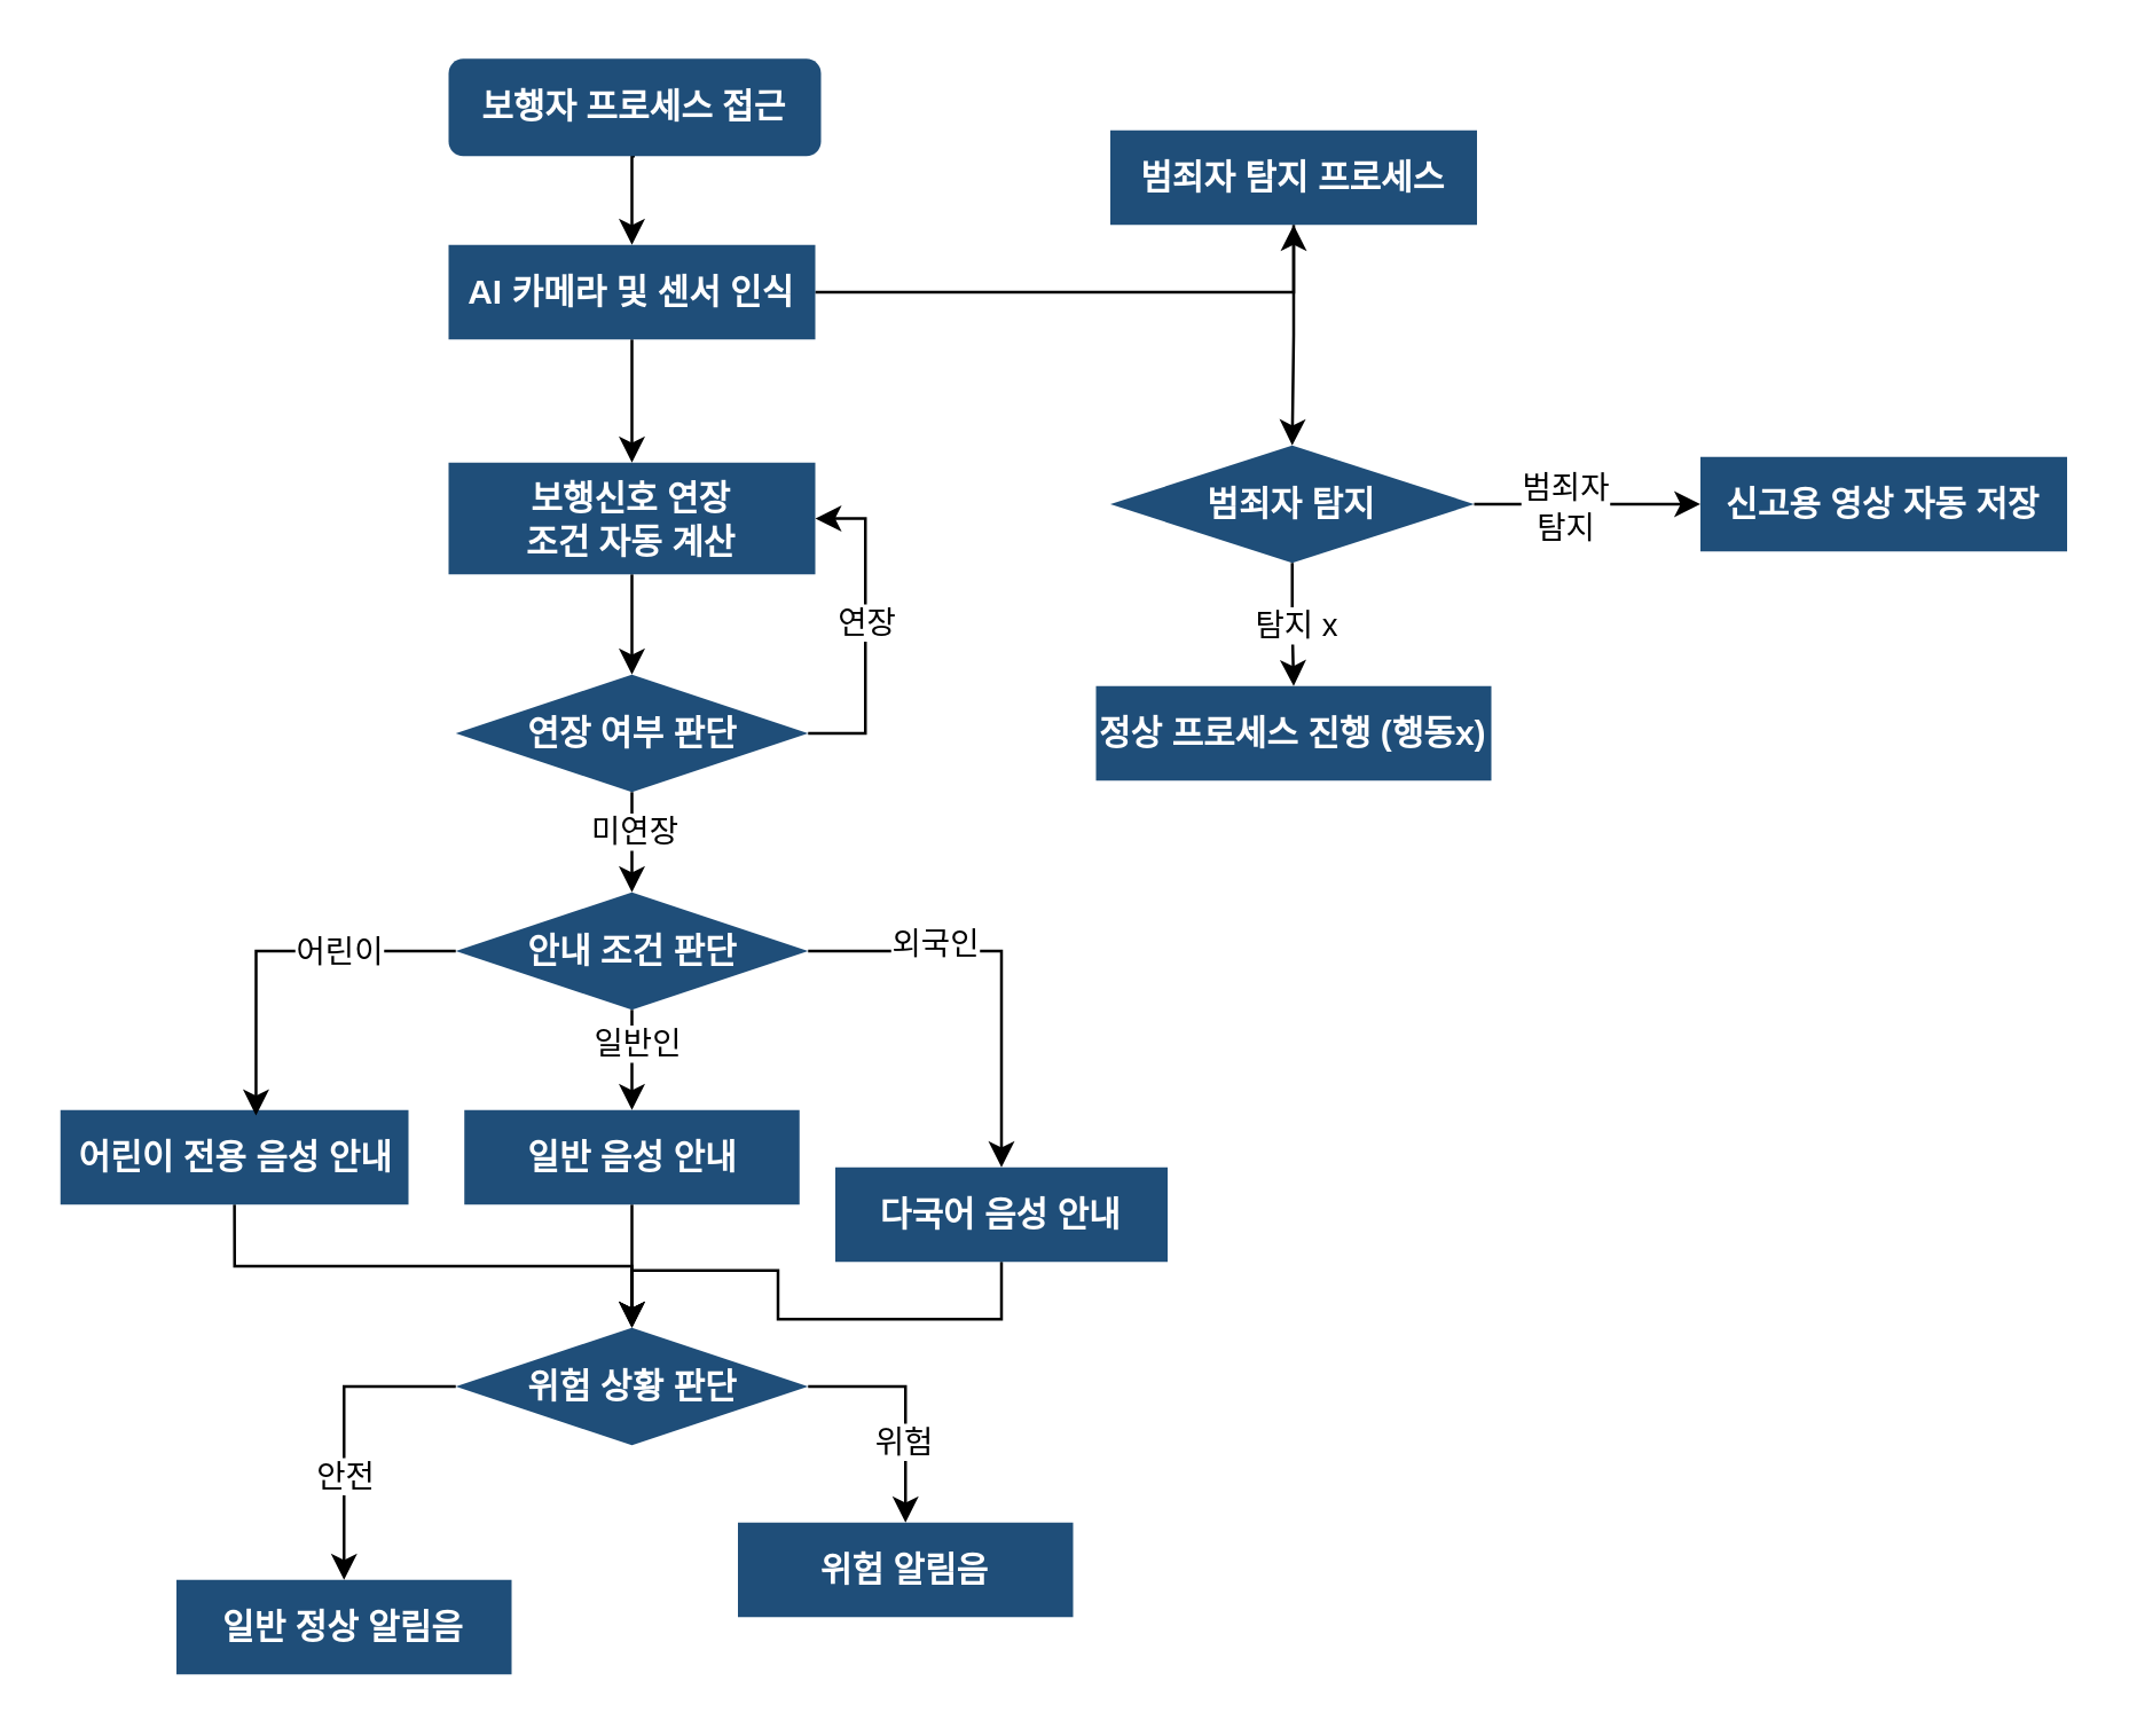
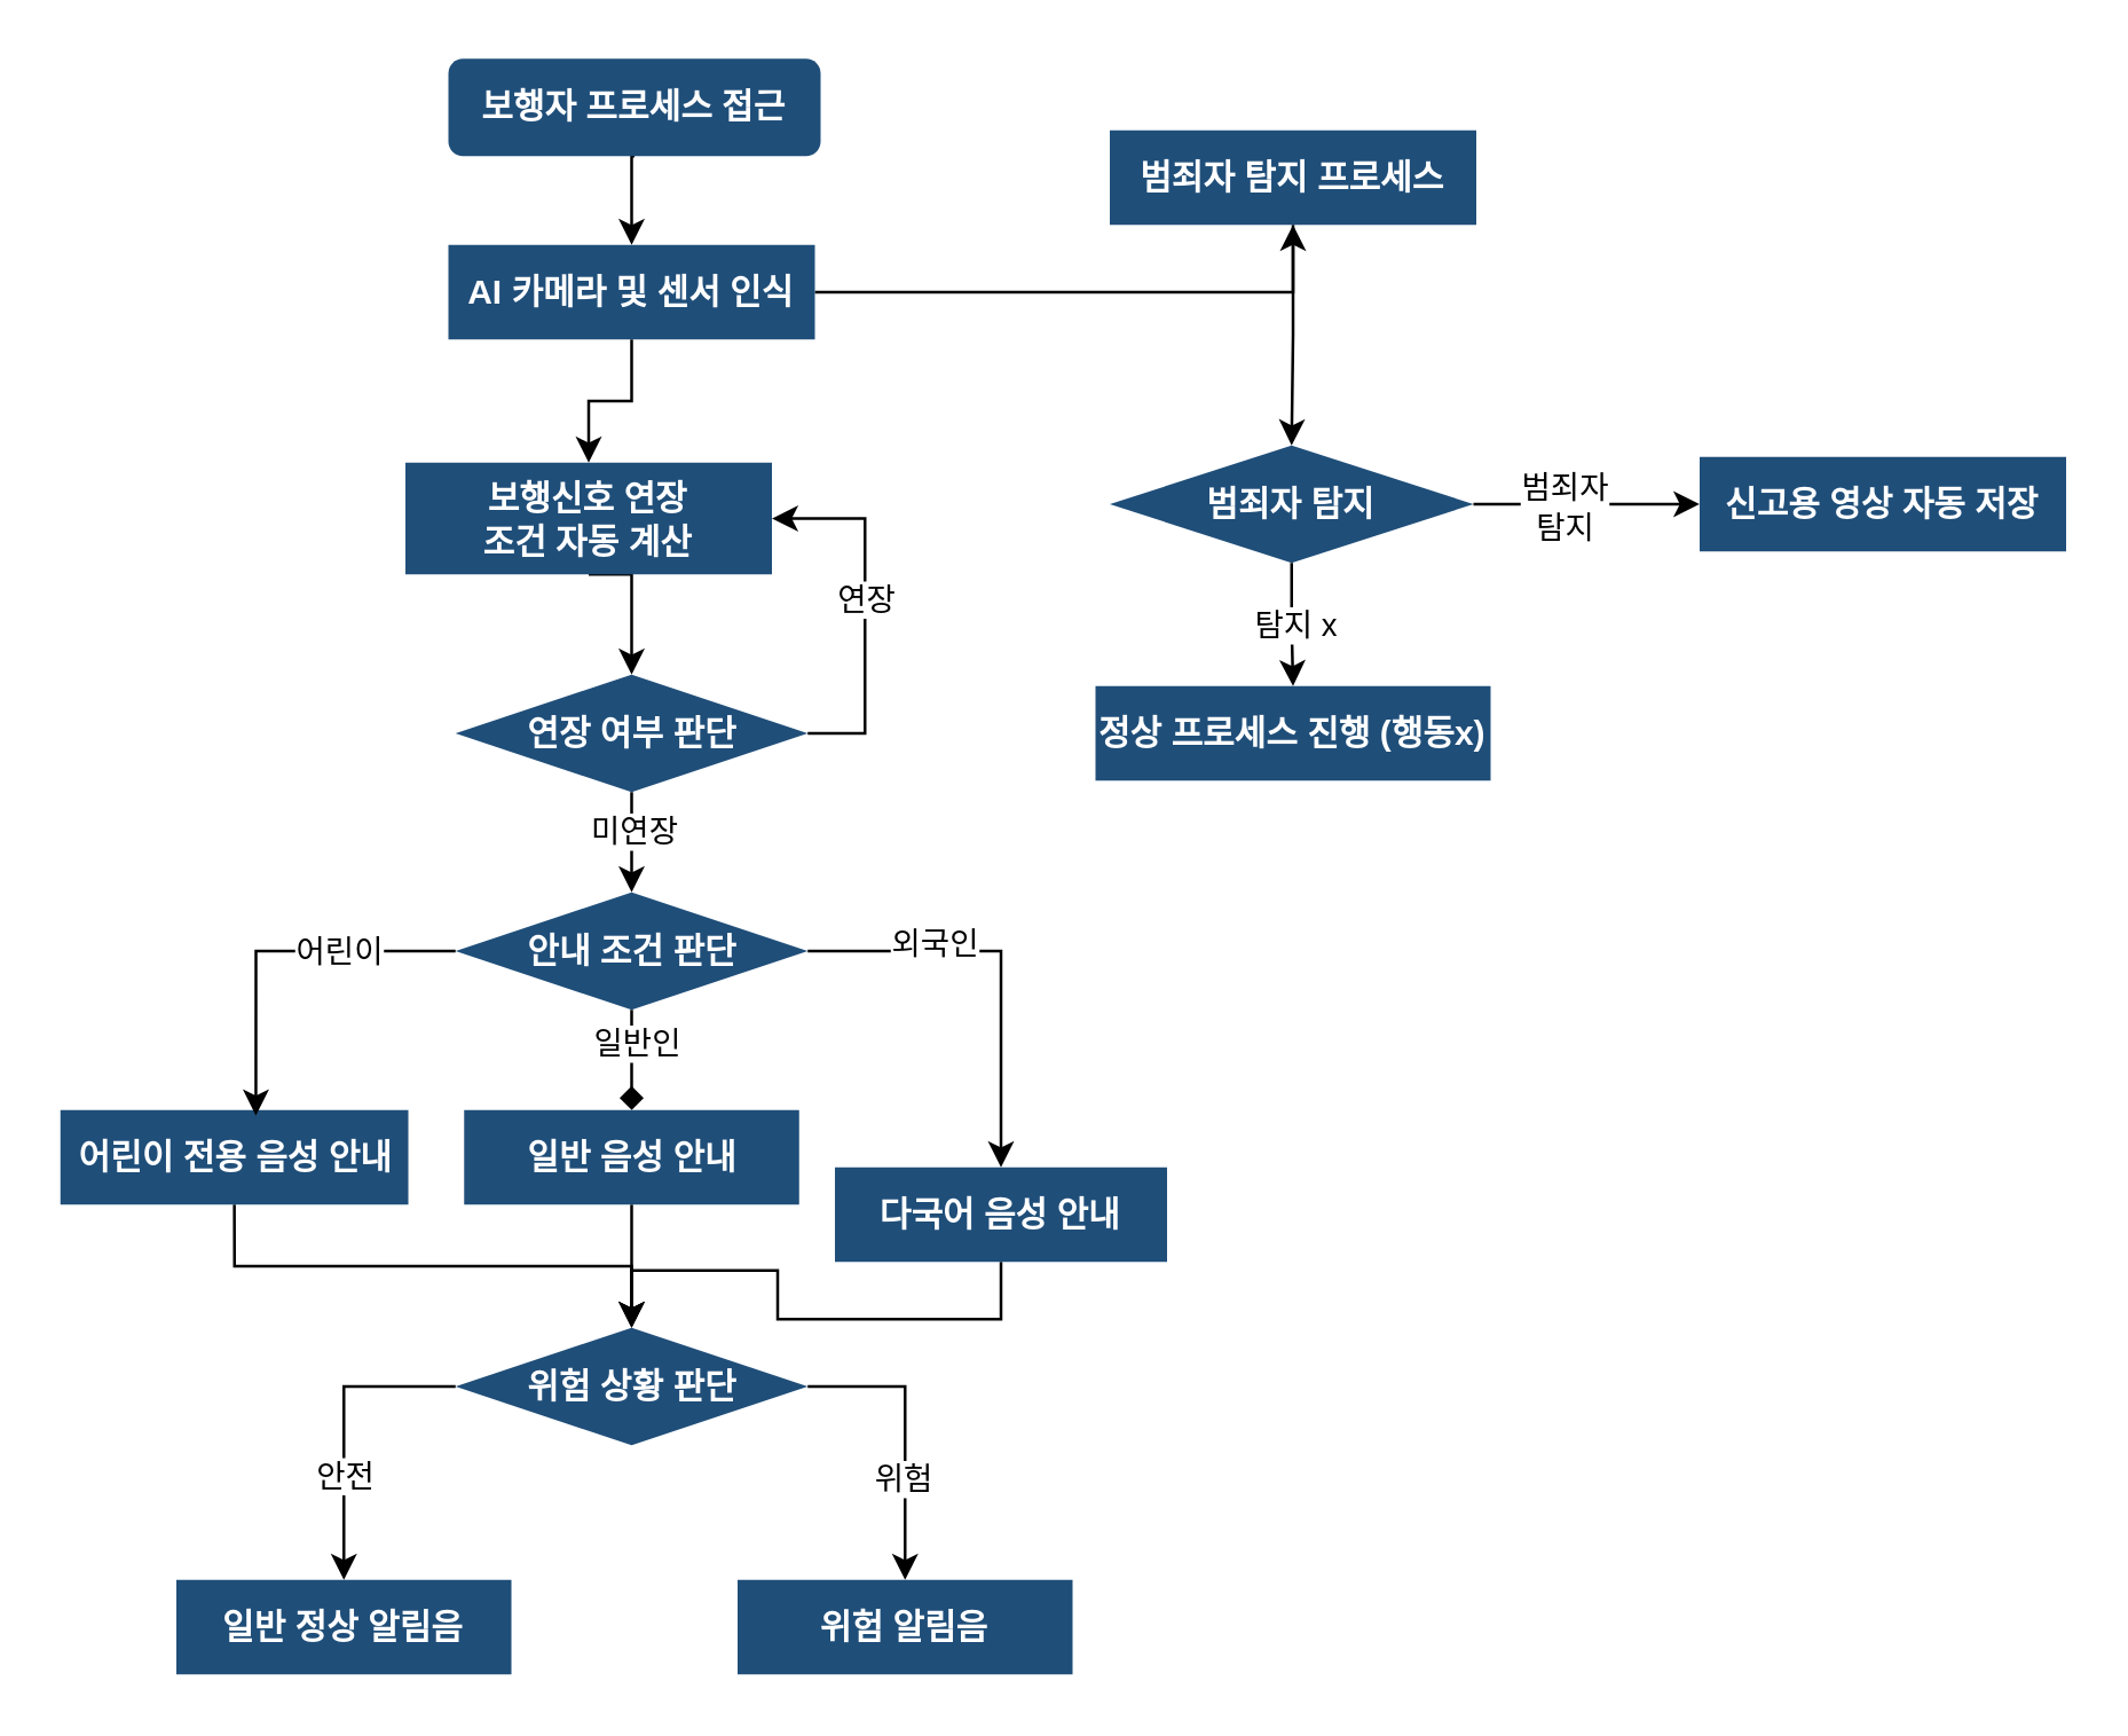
  <mxCell id="0" />
  <mxCell id="1" parent="0" />
  <mxCell id="2" style="edgeStyle=orthogonalEdgeStyle;rounded=0;orthogonalLoop=1;jettySize=auto;html=1;exitX=0.5;exitY=1;exitDx=0;exitDy=0;entryX=0.5;entryY=0;entryDx=0;entryDy=0;" edge="1" parent="1" source="3" target="6"><mxGeometry relative="1" as="geometry" /></mxCell>
  <mxCell id="3" value="&lt;font face=&quot;Helvetica&quot; style=&quot;color: rgb(255, 255, 255);&quot;&gt;&lt;b style=&quot;&quot;&gt;보행자 프로세스 접근&lt;/b&gt;&lt;/font&gt;" style="rounded=1;whiteSpace=wrap;html=1;fillColor=#1F4E79;strokeColor=none;" vertex="1" parent="1"><mxGeometry x="156" y="20" width="130" height="34" as="geometry" /></mxCell>
  <mxCell id="4" style="edgeStyle=orthogonalEdgeStyle;rounded=0;orthogonalLoop=1;jettySize=auto;html=1;exitX=0.5;exitY=1;exitDx=0;exitDy=0;entryX=0.5;entryY=0;entryDx=0;entryDy=0;" edge="1" parent="1" source="6" target="8"><mxGeometry relative="1" as="geometry" /></mxCell>
  <mxCell id="5" style="edgeStyle=orthogonalEdgeStyle;rounded=0;orthogonalLoop=1;jettySize=auto;html=1;exitX=1;exitY=0.5;exitDx=0;exitDy=0;" edge="1" parent="1" source="6" target="10"><mxGeometry relative="1" as="geometry" /></mxCell>
  <mxCell id="6" value="&lt;font style=&quot;color: rgb(255, 255, 255);&quot;&gt;&lt;b&gt;AI 카메라 및 센서 인식&lt;/b&gt;&lt;/font&gt;" style="rounded=0;whiteSpace=wrap;html=1;strokeColor=none;fillColor=#1F4E79;" vertex="1" parent="1"><mxGeometry x="156" y="85" width="128" height="33" as="geometry" /></mxCell>
  <mxCell id="7" style="edgeStyle=orthogonalEdgeStyle;rounded=0;orthogonalLoop=1;jettySize=auto;html=1;exitX=0.5;exitY=1;exitDx=0;exitDy=0;entryX=0.5;entryY=0;entryDx=0;entryDy=0;" edge="1" parent="1" source="8" target="15"><mxGeometry relative="1" as="geometry" /></mxCell>
- <mxCell id="8" value="&lt;font style=&quot;color: rgb(255, 255, 255);&quot;&gt;&lt;b&gt;보행신호 연장&lt;/b&gt;&lt;/font&gt;&lt;div&gt;&lt;font style=&quot;color: rgb(255, 255, 255);&quot;&gt;&lt;b&gt;조건 자동 계산&lt;/b&gt;&lt;/font&gt;&lt;/div&gt;" style="rounded=0;whiteSpace=wrap;html=1;strokeColor=none;fillColor=#1F4E79;" vertex="1" parent="1"><mxGeometry x="156" y="161" width="128" height="39" as="geometry" /></mxCell>
+ <mxCell id="8" value="&lt;font style=&quot;color: rgb(255, 255, 255);&quot;&gt;&lt;b&gt;보행신호 연장&lt;/b&gt;&lt;/font&gt;&lt;div&gt;&lt;font style=&quot;color: rgb(255, 255, 255);&quot;&gt;&lt;b&gt;조건 자동 계산&lt;/b&gt;&lt;/font&gt;&lt;/div&gt;" style="rounded=0;whiteSpace=wrap;html=1;strokeColor=none;fillColor=#1F4E79;" vertex="1" parent="1"><mxGeometry x="141" y="161" width="128" height="39" as="geometry" /></mxCell>
  <mxCell id="9" style="edgeStyle=orthogonalEdgeStyle;rounded=0;orthogonalLoop=1;jettySize=auto;html=1;exitX=0.5;exitY=1;exitDx=0;exitDy=0;" edge="1" parent="1" source="10" target="20"><mxGeometry relative="1" as="geometry" /></mxCell>
  <mxCell id="10" value="&lt;font style=&quot;color: rgb(255, 255, 255);&quot;&gt;&lt;b&gt;범죄자 탐지 프로세스&lt;/b&gt;&lt;/font&gt;" style="rounded=0;whiteSpace=wrap;html=1;strokeColor=none;fillColor=#1F4E79;" vertex="1" parent="1"><mxGeometry x="387" y="45" width="128" height="33" as="geometry" /></mxCell>
  <mxCell id="11" style="edgeStyle=orthogonalEdgeStyle;rounded=0;orthogonalLoop=1;jettySize=auto;html=1;exitX=0.5;exitY=1;exitDx=0;exitDy=0;" edge="1" parent="1" source="15" target="27"><mxGeometry relative="1" as="geometry" /></mxCell>
  <mxCell id="12" value="미연장" style="edgeLabel;html=1;align=center;verticalAlign=middle;resizable=0;points=[];" vertex="1" connectable="0" parent="11"><mxGeometry x="-0.426" relative="1" as="geometry"><mxPoint as="offset" /></mxGeometry></mxCell>
  <mxCell id="13" style="edgeStyle=orthogonalEdgeStyle;rounded=0;orthogonalLoop=1;jettySize=auto;html=1;exitX=1;exitY=0.5;exitDx=0;exitDy=0;entryX=1;entryY=0.5;entryDx=0;entryDy=0;" edge="1" parent="1" source="15" target="8"><mxGeometry relative="1" as="geometry" /></mxCell>
  <mxCell id="14" value="연장" style="edgeLabel;html=1;align=center;verticalAlign=middle;resizable=0;points=[];" vertex="1" connectable="0" parent="13"><mxGeometry x="0.049" relative="1" as="geometry"><mxPoint as="offset" /></mxGeometry></mxCell>
  <mxCell id="15" value="&lt;font style=&quot;color: rgb(255, 255, 255);&quot;&gt;&lt;b&gt;연장 여부 판단&lt;/b&gt;&lt;/font&gt;" style="rhombus;whiteSpace=wrap;html=1;strokeColor=none;fillColor=#1F4E79;" vertex="1" parent="1"><mxGeometry x="158.5" y="235" width="123" height="41" as="geometry" /></mxCell>
  <mxCell id="16" style="edgeStyle=orthogonalEdgeStyle;rounded=0;orthogonalLoop=1;jettySize=auto;html=1;exitX=0.5;exitY=1;exitDx=0;exitDy=0;entryX=0.5;entryY=0;entryDx=0;entryDy=0;" edge="1" parent="1" source="20" target="22"><mxGeometry relative="1" as="geometry" /></mxCell>
  <mxCell id="17" value="탐지 x" style="edgeLabel;html=1;align=center;verticalAlign=middle;resizable=0;points=[];" vertex="1" connectable="0" parent="16"><mxGeometry x="-0.056" y="1" relative="1" as="geometry"><mxPoint as="offset" /></mxGeometry></mxCell>
  <mxCell id="18" style="edgeStyle=orthogonalEdgeStyle;rounded=0;orthogonalLoop=1;jettySize=auto;html=1;exitX=1;exitY=0.5;exitDx=0;exitDy=0;entryX=0;entryY=0.5;entryDx=0;entryDy=0;" edge="1" parent="1" source="20" target="21"><mxGeometry relative="1" as="geometry" /></mxCell>
  <mxCell id="19" value="범죄자&lt;br&gt;탐지" style="edgeLabel;html=1;align=center;verticalAlign=middle;resizable=0;points=[];" vertex="1" connectable="0" parent="18"><mxGeometry x="-0.216" y="-1" relative="1" as="geometry"><mxPoint as="offset" /></mxGeometry></mxCell>
  <mxCell id="20" value="&lt;font style=&quot;color: rgb(255, 255, 255);&quot;&gt;&lt;b&gt;범죄자 탐지&lt;/b&gt;&lt;/font&gt;" style="rhombus;whiteSpace=wrap;html=1;strokeColor=none;fillColor=#1F4E79;" vertex="1" parent="1"><mxGeometry x="387" y="155" width="127" height="41" as="geometry" /></mxCell>
  <mxCell id="21" value="&lt;font style=&quot;color: rgb(255, 255, 255);&quot;&gt;&lt;b&gt;신고용 영상 자동 저장&lt;/b&gt;&lt;/font&gt;" style="rounded=0;whiteSpace=wrap;html=1;strokeColor=none;fillColor=#1F4E79;" vertex="1" parent="1"><mxGeometry x="593" y="159" width="128" height="33" as="geometry" /></mxCell>
  <mxCell id="22" value="&lt;font style=&quot;color: rgb(255, 255, 255);&quot;&gt;&lt;b&gt;정상 프로세스 진행 (행동x)&lt;/b&gt;&lt;/font&gt;" style="rounded=0;whiteSpace=wrap;html=1;strokeColor=none;fillColor=#1F4E79;" vertex="1" parent="1"><mxGeometry x="382" y="239" width="138" height="33" as="geometry" /></mxCell>
- <mxCell id="23" style="edgeStyle=orthogonalEdgeStyle;rounded=0;orthogonalLoop=1;jettySize=auto;html=1;exitX=0.5;exitY=1;exitDx=0;exitDy=0;" edge="1" parent="1" source="27" target="31"><mxGeometry relative="1" as="geometry" /></mxCell>
+ <mxCell id="23" style="edgeStyle=orthogonalEdgeStyle;rounded=0;orthogonalLoop=1;jettySize=auto;html=1;exitX=0.5;exitY=1;exitDx=0;exitDy=0;endArrow=diamond;" edge="1" parent="1" source="27" target="31"><mxGeometry relative="1" as="geometry" /></mxCell>
  <mxCell id="24" value="일반인" style="edgeLabel;html=1;align=center;verticalAlign=middle;resizable=0;points=[];" vertex="1" connectable="0" parent="23"><mxGeometry x="-0.524" y="1" relative="1" as="geometry"><mxPoint as="offset" /></mxGeometry></mxCell>
  <mxCell id="25" style="edgeStyle=orthogonalEdgeStyle;rounded=0;orthogonalLoop=1;jettySize=auto;html=1;exitX=1;exitY=0.5;exitDx=0;exitDy=0;" edge="1" parent="1" source="27" target="33"><mxGeometry relative="1" as="geometry" /></mxCell>
  <mxCell id="26" value="외국인" style="edgeLabel;html=1;align=center;verticalAlign=middle;resizable=0;points=[];" vertex="1" connectable="0" parent="25"><mxGeometry x="-0.388" y="3" relative="1" as="geometry"><mxPoint as="offset" /></mxGeometry></mxCell>
  <mxCell id="27" value="&lt;font color=&quot;#ffffff&quot;&gt;&lt;b&gt;안내 조건 판단&lt;/b&gt;&lt;/font&gt;" style="rhombus;whiteSpace=wrap;html=1;strokeColor=none;fillColor=#1F4E79;" vertex="1" parent="1"><mxGeometry x="158.5" y="311" width="123" height="41" as="geometry" /></mxCell>
  <mxCell id="28" style="edgeStyle=orthogonalEdgeStyle;rounded=0;orthogonalLoop=1;jettySize=auto;html=1;exitX=0.5;exitY=1;exitDx=0;exitDy=0;" edge="1" parent="1" source="29" target="41"><mxGeometry relative="1" as="geometry" /></mxCell>
  <mxCell id="29" value="&lt;font style=&quot;color: rgb(255, 255, 255);&quot;&gt;&lt;b&gt;어린이 전용 음성 안내&lt;/b&gt;&lt;/font&gt;" style="rounded=0;whiteSpace=wrap;html=1;strokeColor=none;fillColor=#1F4E79;" vertex="1" parent="1"><mxGeometry x="20.5" y="387" width="121.5" height="33" as="geometry" /></mxCell>
  <mxCell id="30" style="edgeStyle=orthogonalEdgeStyle;rounded=0;orthogonalLoop=1;jettySize=auto;html=1;exitX=0.5;exitY=1;exitDx=0;exitDy=0;" edge="1" parent="1" source="31" target="41"><mxGeometry relative="1" as="geometry" /></mxCell>
  <mxCell id="31" value="&lt;font style=&quot;color: rgb(255, 255, 255);&quot;&gt;&lt;b&gt;일반 음성 안내&lt;/b&gt;&lt;/font&gt;" style="rounded=0;whiteSpace=wrap;html=1;strokeColor=none;fillColor=#1F4E79;" vertex="1" parent="1"><mxGeometry x="161.5" y="387" width="117" height="33" as="geometry" /></mxCell>
  <mxCell id="32" style="edgeStyle=orthogonalEdgeStyle;rounded=0;orthogonalLoop=1;jettySize=auto;html=1;exitX=0.5;exitY=1;exitDx=0;exitDy=0;" edge="1" parent="1" source="33" target="41"><mxGeometry relative="1" as="geometry" /></mxCell>
  <mxCell id="33" value="&lt;font style=&quot;color: rgb(255, 255, 255);&quot;&gt;&lt;b&gt;다국어 음성 안내&lt;/b&gt;&lt;/font&gt;" style="rounded=0;whiteSpace=wrap;html=1;strokeColor=none;fillColor=#1F4E79;" vertex="1" parent="1"><mxGeometry x="291" y="407" width="116" height="33" as="geometry" /></mxCell>
  <mxCell id="34" style="edgeStyle=orthogonalEdgeStyle;rounded=0;orthogonalLoop=1;jettySize=auto;html=1;exitX=0;exitY=0.5;exitDx=0;exitDy=0;entryX=0.562;entryY=0.059;entryDx=0;entryDy=0;entryPerimeter=0;" edge="1" parent="1" source="27" target="29"><mxGeometry relative="1" as="geometry" /></mxCell>
  <mxCell id="35" value="어린이" style="edgeLabel;html=1;align=center;verticalAlign=middle;resizable=0;points=[];" vertex="1" connectable="0" parent="34"><mxGeometry x="-0.359" relative="1" as="geometry"><mxPoint as="offset" /></mxGeometry></mxCell>
  <mxCell id="36" value="&lt;font style=&quot;color: rgb(255, 255, 255);&quot;&gt;&lt;b&gt;일반 정상 알림음&lt;/b&gt;&lt;/font&gt;" style="rounded=0;whiteSpace=wrap;html=1;strokeColor=none;fillColor=#1F4E79;" vertex="1" parent="1"><mxGeometry x="61" y="551" width="117" height="33" as="geometry" /></mxCell>
  <mxCell id="37" style="edgeStyle=orthogonalEdgeStyle;rounded=0;orthogonalLoop=1;jettySize=auto;html=1;exitX=0;exitY=0.5;exitDx=0;exitDy=0;" edge="1" parent="1" source="41" target="36"><mxGeometry relative="1" as="geometry" /></mxCell>
  <mxCell id="38" value="안전" style="edgeLabel;html=1;align=center;verticalAlign=middle;resizable=0;points=[];" vertex="1" connectable="0" parent="37"><mxGeometry x="0.314" relative="1" as="geometry"><mxPoint as="offset" /></mxGeometry></mxCell>
  <mxCell id="39" style="edgeStyle=orthogonalEdgeStyle;rounded=0;orthogonalLoop=1;jettySize=auto;html=1;exitX=1;exitY=0.5;exitDx=0;exitDy=0;" edge="1" parent="1" source="41" target="42"><mxGeometry relative="1" as="geometry" /></mxCell>
  <mxCell id="40" value="위험" style="edgeLabel;html=1;align=center;verticalAlign=middle;resizable=0;points=[];" vertex="1" connectable="0" parent="39"><mxGeometry x="0.293" y="-1" relative="1" as="geometry"><mxPoint as="offset" /></mxGeometry></mxCell>
  <mxCell id="41" value="&lt;font style=&quot;color: rgb(255, 255, 255);&quot;&gt;&lt;b&gt;위험 상황 판단&lt;/b&gt;&lt;/font&gt;" style="rhombus;whiteSpace=wrap;html=1;strokeColor=none;fillColor=#1F4E79;" vertex="1" parent="1"><mxGeometry x="158.5" y="463" width="123" height="41" as="geometry" /></mxCell>
- <mxCell id="42" value="&lt;font style=&quot;color: rgb(255, 255, 255);&quot;&gt;&lt;b&gt;위험 알림음&lt;/b&gt;&lt;/font&gt;" style="rounded=0;whiteSpace=wrap;html=1;strokeColor=none;fillColor=#1F4E79;" vertex="1" parent="1"><mxGeometry x="257" y="531" width="117" height="33" as="geometry" /></mxCell>
+ <mxCell id="42" value="&lt;font style=&quot;color: rgb(255, 255, 255);&quot;&gt;&lt;b&gt;위험 알림음&lt;/b&gt;&lt;/font&gt;" style="rounded=0;whiteSpace=wrap;html=1;strokeColor=none;fillColor=#1F4E79;" vertex="1" parent="1"><mxGeometry x="257" y="551" width="117" height="33" as="geometry" /></mxCell>
